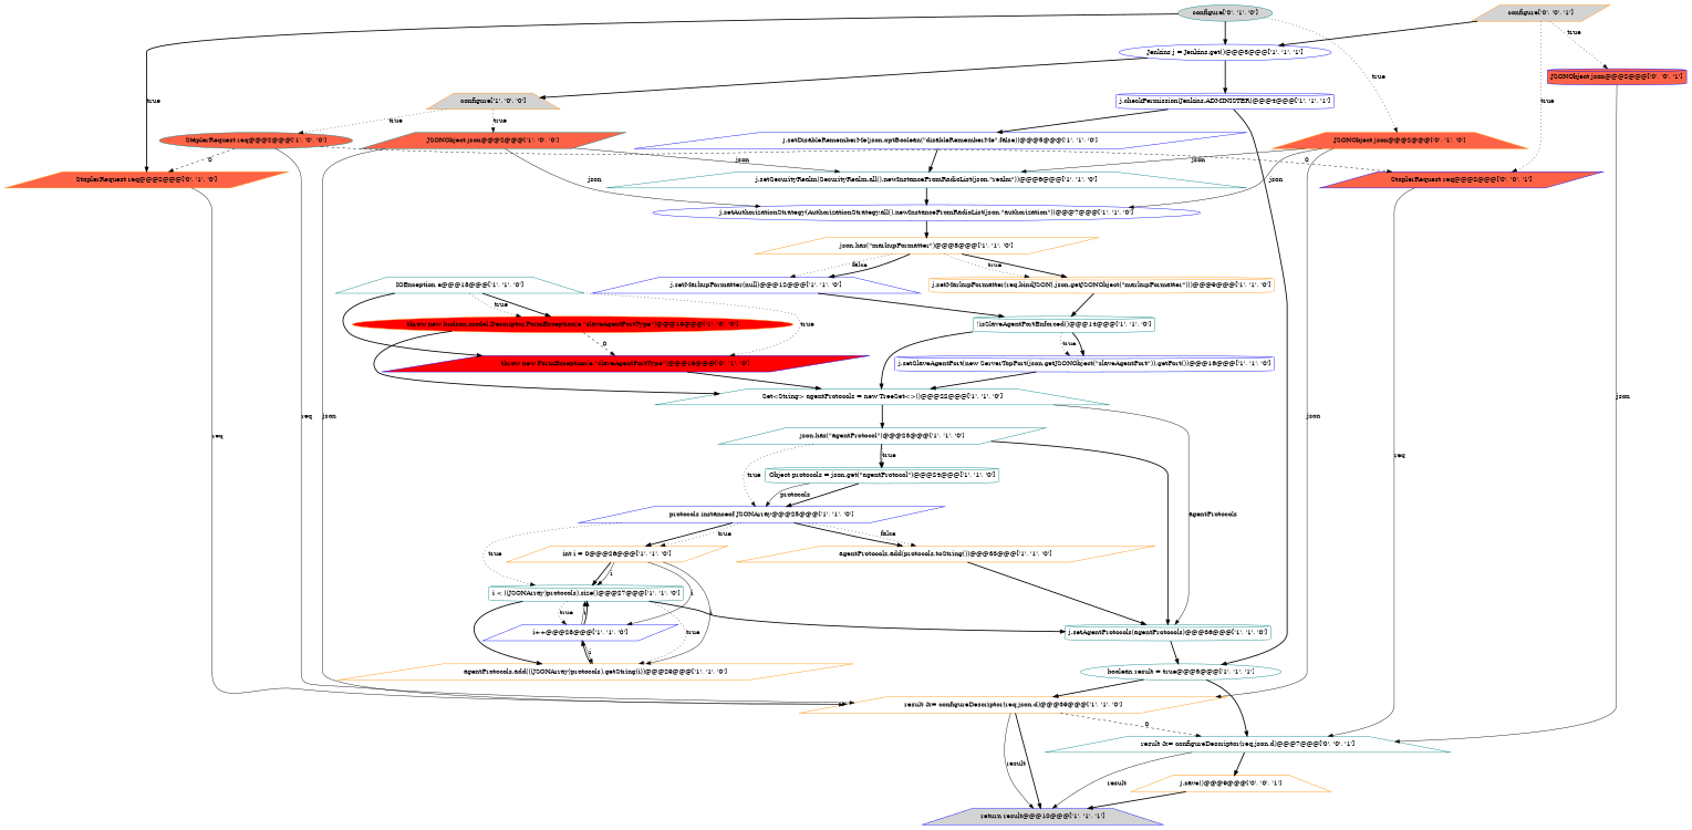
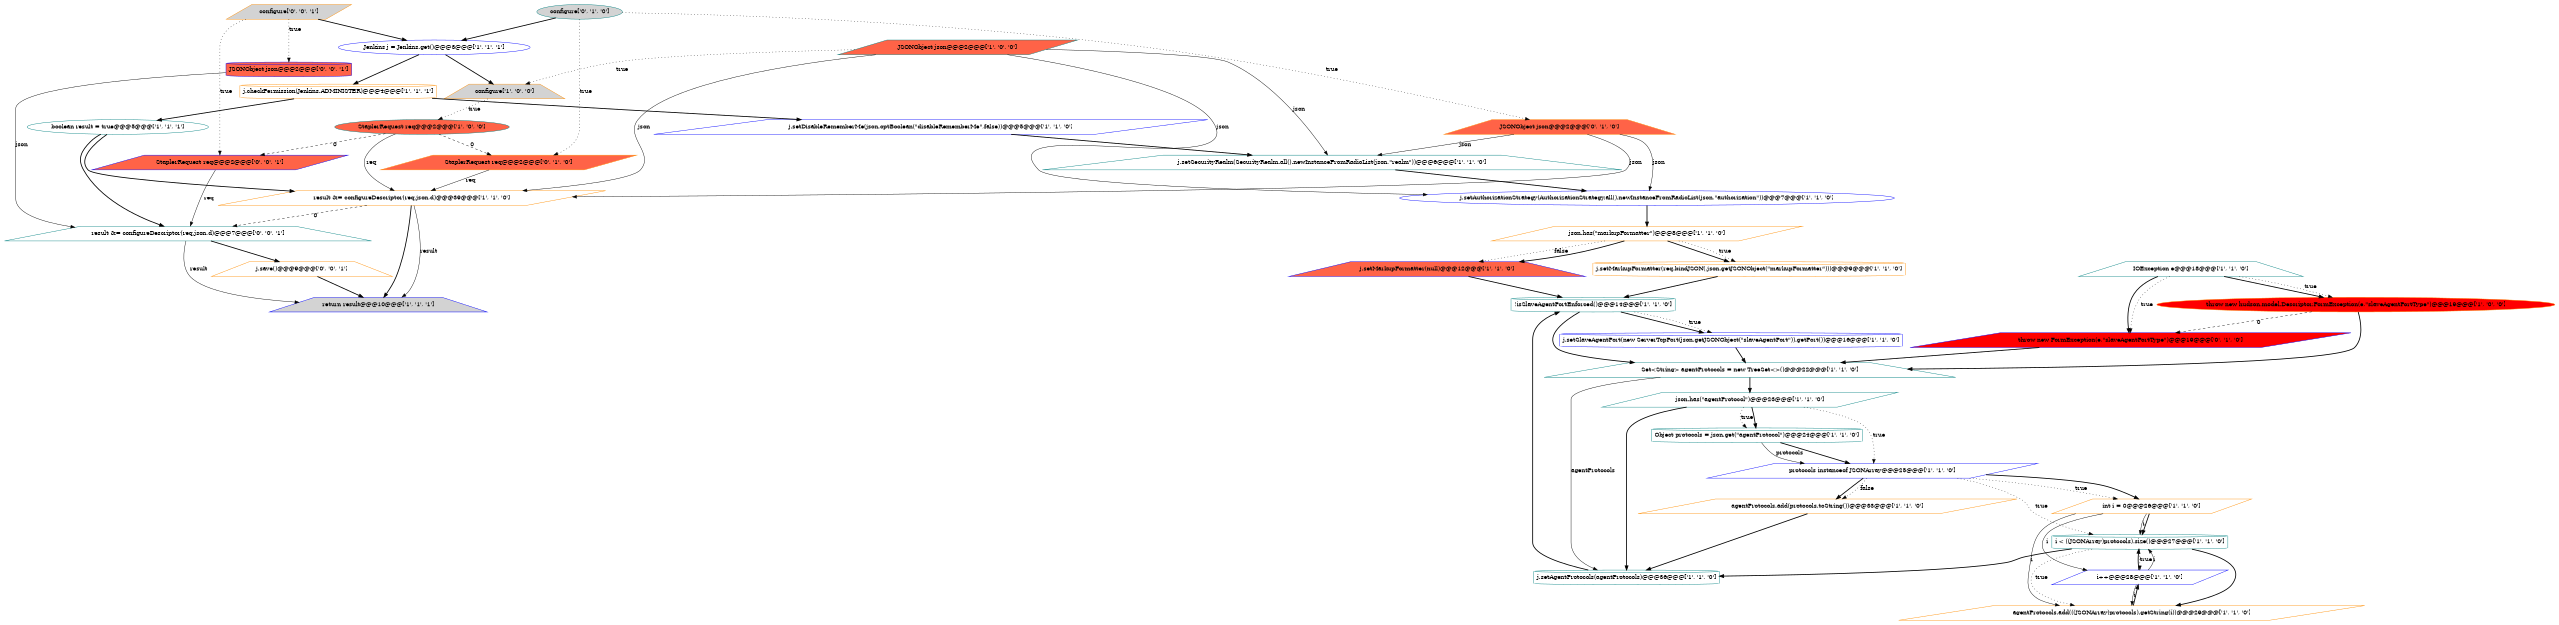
  digraph {
    node [color=teal fillcolor=white shape=parallelogram style=filled]
    edge [style=bold]
    n1 [label="boolean result = true@@@5@@@['1', '1', '1']" shape=ellipse]
    n2 [label="result &= configureDescriptor(req,json,d)@@@7@@@['0', '0', '1']" shape=trapezium]
    n3 [color=darkorange label="result &= configureDescriptor(req,json,d)@@@39@@@['1', '1', '0']"]
    n4 [color=darkorange label="j.save()@@@9@@@['0', '0', '1']" shape=trapezium]
    n5 [color=blue fillcolor=lightgray label="return result@@@10@@@['1', '1', '1']" shape=trapezium]
    n6 [fillcolor=tomato label="JSONObject json@@@2@@@['1', '0', '0']"]
    n7 [color=blue label="j.setAuthorizationStrategy(AuthorizationStrategy.all().newInstanceFromRadioList(json,\"authorization\"))@@@7@@@['1', '1', '0']" shape=ellipse]
    n8 [label="j.setSecurityRealm(SecurityRealm.all().newInstanceFromRadioList(json,\"realm\"))@@@6@@@['1', '1', '0']" shape=trapezium]
    n9 [color=darkorange label="json.has(\"markupFormatter\")@@@8@@@['1', '1', '0']"]
    n10 [color=darkorange fillcolor=red label="throw new hudson.model.Descriptor.FormException(e,\"slaveAgentPortType\")@@@19@@@['1', '0', '0']" shape=ellipse]
    n11 [label="Set<String> agentProtocols = new TreeSet<>()@@@22@@@['1', '1', '0']" shape=trapezium]
    n12 [color=blue fillcolor=red label="throw new FormException(e,\"slaveAgentPortType\")@@@19@@@['0', '1', '0']"]
    n13 [label="j.setAgentProtocols(agentProtocols)@@@36@@@['1', '1', '0']" shape=cylinder]
    n14 [label="json.has(\"agentProtocol\")@@@23@@@['1', '1', '0']"]
    n15 [label="i < ((JSONArray)protocols).size()@@@27@@@['1', '1', '0']" shape=cylinder]
    n16 [color=blue label="i++@@@28@@@['1', '1', '0']"]
    n17 [color=darkorange label="agentProtocols.add(((JSONArray)protocols).getString(i))@@@29@@@['1', '1', '0']"]
    n18 [label="Object protocols = json.get(\"agentProtocol\")@@@24@@@['1', '1', '0']" shape=cylinder]
    n19 [color=blue label="protocols instanceof JSONArray@@@25@@@['1', '1', '0']"]
    n20 [color=darkorange label="j.setMarkupFormatter(req.bindJSON(,json.getJSONObject(\"markupFormatter\")))@@@9@@@['1', '1', '0']" shape=cylinder]
-   n21 [color=blue label="j.setMarkupFormatter(null)@@@12@@@['1', '1', '0']" shape=trapezium]
+   n21 [color=blue fillcolor=tomato label="j.setMarkupFormatter(null)@@@12@@@['1', '1', '0']" shape=trapezium]
    n22 [label="!isSlaveAgentPortEnforced()@@@14@@@['1', '1', '0']" shape=cylinder]
    n23 [color=blue label="j.setSlaveAgentPort(new ServerTcpPort(json.getJSONObject(\"slaveAgentPort\")).getPort())@@@16@@@['1', '1', '0']" shape=cylinder]
-   n24 [color=blue label="j.checkPermission(Jenkins.ADMINISTER)@@@4@@@['1', '1', '1']" shape=cylinder]
+   n24 [color=darkorange label="j.checkPermission(Jenkins.ADMINISTER)@@@4@@@['1', '1', '1']" shape=cylinder]
    n25 [color=blue label="j.setDisableRememberMe(json.optBoolean(\"disableRememberMe\",false))@@@5@@@['1', '1', '0']"]
    n26 [color=darkorange label="agentProtocols.add(protocols.toString())@@@33@@@['1', '1', '0']"]
    n27 [color=darkorange label="int i = 0@@@26@@@['1', '1', '0']"]
    n28 [fillcolor=lightgray label="configure['0', '1', '0']" shape=ellipse]
    n29 [color=darkorange fillcolor=tomato label="JSONObject json@@@2@@@['0', '1', '0']" shape=trapezium]
    n30 [color=blue label="Jenkins j = Jenkins.get()@@@3@@@['1', '1', '1']" shape=ellipse]
    n31 [color=darkorange fillcolor=tomato label="StaplerRequest req@@@2@@@['0', '1', '0']"]
    n32 [color=darkorange fillcolor=lightgray label="configure['1', '0', '0']" shape=trapezium]
    n33 [fillcolor=tomato label="StaplerRequest req@@@2@@@['1', '0', '0']" shape=ellipse]
    n34 [color=blue fillcolor=tomato label="StaplerRequest req@@@2@@@['0', '0', '1']"]
    n35 [color=blue fillcolor=tomato label="JSONObject json@@@2@@@['0', '0', '1']" shape=cylinder]
    n36 [label="IOException e@@@18@@@['1', '1', '0']" shape=trapezium]
    n37 [color=darkorange fillcolor=lightgray label="configure['0', '0', '1']"]
    n1 -> n2
    n1 -> n3
    n2 -> n4
    n2 -> n5 [label=result style=solid]
    n3 -> n2 [label=0 style=dashed]
    n3 -> n5 [label=result style=solid]
    n3 -> n5
    n4 -> n5
    n6 -> n3 [label=json style=solid]
    n6 -> n7 [label=json style=solid]
    n6 -> n8 [label=json style=solid]
    n7 -> n9
    n8 -> n7
    n9 -> n20
    n9 -> n20 [label=true style=dotted]
    n9 -> n21 [label=false style=dotted]
    n9 -> n21
    n10 -> n11
    n10 -> n12 [label=0 style=dashed]
    n11 -> n13 [label=agentProtocols style=solid]
    n11 -> n14
    n12 -> n11
-   n13 -> n1
+   n13 -> n22
    n14 -> n13
    n14 -> n18 [label=true style=dotted]
    n14 -> n18
    n14 -> n19 [label=true style=dotted]
    n15 -> n13
    n15 -> n16 [label=true style=dotted]
    n15 -> n17 [label=true style=dotted]
    n15 -> n17
    n16 -> n15 [label=i style=solid]
    n16 -> n15
    n16 -> n17 [label=i style=solid]
    n17 -> n16
    n18 -> n19
    n18 -> n19 [label=protocols style=solid]
    n19 -> n15 [label=true style=dotted]
    n19 -> n26
    n19 -> n26 [label=false style=dotted]
    n19 -> n27
    n19 -> n27 [label=true style=dotted]
    n20 -> n22
    n21 -> n22
    n22 -> n11
    n22 -> n23
    n22 -> n23 [label=true style=dotted]
    n23 -> n11
    n24 -> n1
    n24 -> n25
    n25 -> n8
    n26 -> n13
    n27 -> n15
    n27 -> n15 [label=i style=solid]
    n27 -> n16 [label=i style=solid]
    n27 -> n17 [label=i style=solid]
    n28 -> n29 [label=true style=dotted]
    n28 -> n30
-   n28 -> n31 [label=true]
+   n28 -> n31 [label=true style=dotted]
    n29 -> n3 [label=json style=solid]
    n29 -> n7 [label=json style=solid]
    n29 -> n8 [label=json style=solid]
    n30 -> n24
    n30 -> n32
    n31 -> n3 [label=req style=solid]
-   n32 -> n6 [label=true style=dotted]
+   n6 -> n32 [label=true style=dotted]
    n32 -> n33 [label=true style=dotted]
    n33 -> n3 [label=req style=solid]
    n33 -> n31 [label=0 style=dashed]
    n33 -> n34 [label=0 style=dashed]
    n34 -> n2 [label=req style=solid]
    n35 -> n2 [label=json style=solid]
    n36 -> n10
    n36 -> n10 [label=true style=dotted]
    n36 -> n12 [label=true style=dotted]
    n36 -> n12
    n37 -> n30
    n37 -> n34 [label=true style=dotted]
    n37 -> n35 [label=true style=dotted]
  }
